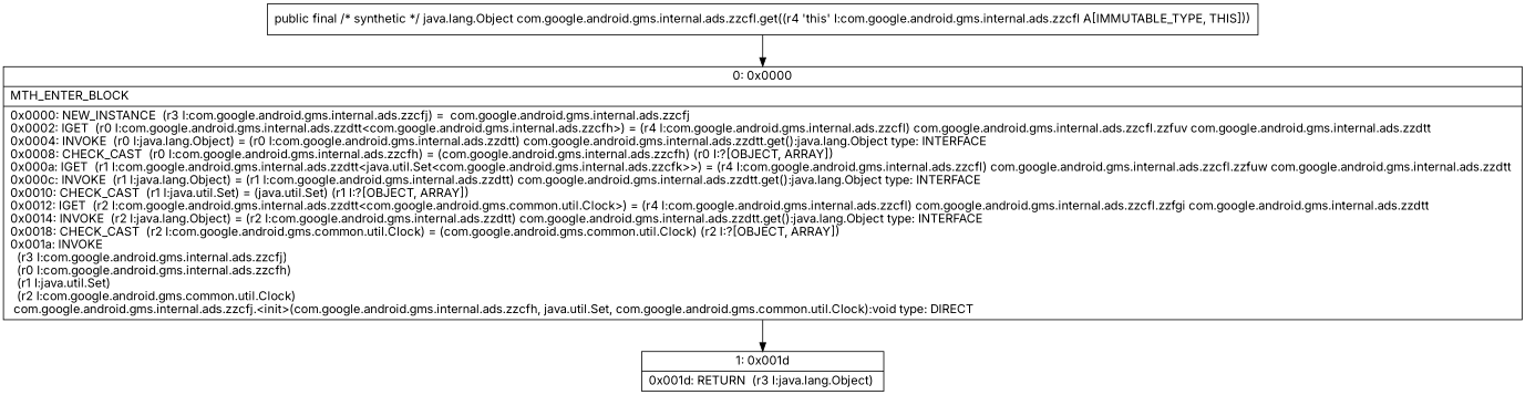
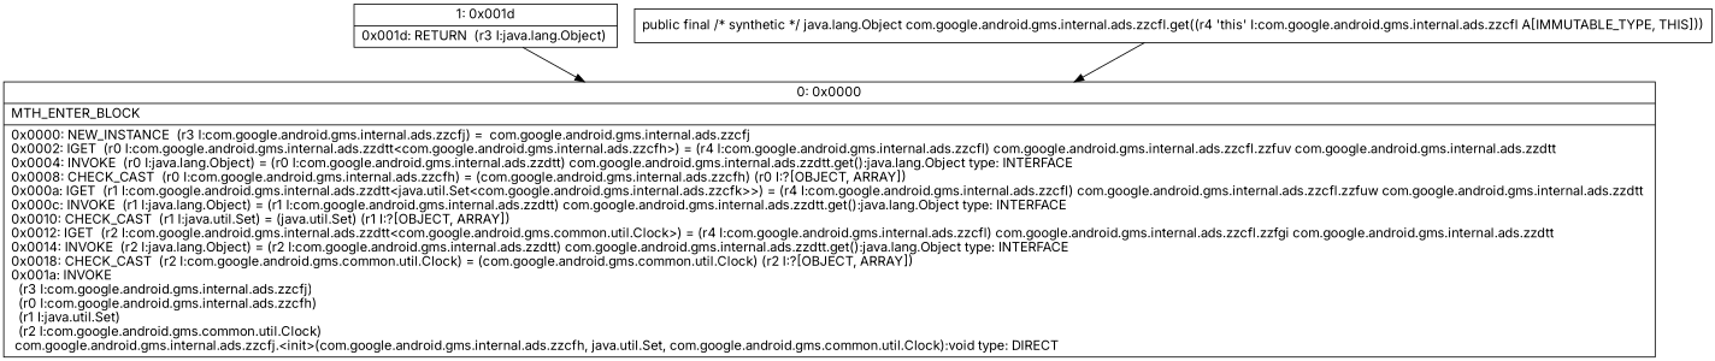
  digraph {
    fontname=Inter
    node [shape=record fontname=Inter]
    edge [fontname=Inter]
    n1 [label="{0\:\ 0x0000|MTH_ENTER_BLOCK\l|0x0000: NEW_INSTANCE  (r3 I:com.google.android.gms.internal.ads.zzcfj) =  com.google.android.gms.internal.ads.zzcfj \l0x0002: IGET  (r0 I:com.google.android.gms.internal.ads.zzdtt\<com.google.android.gms.internal.ads.zzcfh\>) = (r4 I:com.google.android.gms.internal.ads.zzcfl) com.google.android.gms.internal.ads.zzcfl.zzfuv com.google.android.gms.internal.ads.zzdtt \l0x0004: INVOKE  (r0 I:java.lang.Object) = (r0 I:com.google.android.gms.internal.ads.zzdtt) com.google.android.gms.internal.ads.zzdtt.get():java.lang.Object type: INTERFACE \l0x0008: CHECK_CAST  (r0 I:com.google.android.gms.internal.ads.zzcfh) = (com.google.android.gms.internal.ads.zzcfh) (r0 I:?[OBJECT, ARRAY]) \l0x000a: IGET  (r1 I:com.google.android.gms.internal.ads.zzdtt\<java.util.Set\<com.google.android.gms.internal.ads.zzcfk\>\>) = (r4 I:com.google.android.gms.internal.ads.zzcfl) com.google.android.gms.internal.ads.zzcfl.zzfuw com.google.android.gms.internal.ads.zzdtt \l0x000c: INVOKE  (r1 I:java.lang.Object) = (r1 I:com.google.android.gms.internal.ads.zzdtt) com.google.android.gms.internal.ads.zzdtt.get():java.lang.Object type: INTERFACE \l0x0010: CHECK_CAST  (r1 I:java.util.Set) = (java.util.Set) (r1 I:?[OBJECT, ARRAY]) \l0x0012: IGET  (r2 I:com.google.android.gms.internal.ads.zzdtt\<com.google.android.gms.common.util.Clock\>) = (r4 I:com.google.android.gms.internal.ads.zzcfl) com.google.android.gms.internal.ads.zzcfl.zzfgi com.google.android.gms.internal.ads.zzdtt \l0x0014: INVOKE  (r2 I:java.lang.Object) = (r2 I:com.google.android.gms.internal.ads.zzdtt) com.google.android.gms.internal.ads.zzdtt.get():java.lang.Object type: INTERFACE \l0x0018: CHECK_CAST  (r2 I:com.google.android.gms.common.util.Clock) = (com.google.android.gms.common.util.Clock) (r2 I:?[OBJECT, ARRAY]) \l0x001a: INVOKE  \l  (r3 I:com.google.android.gms.internal.ads.zzcfj)\l  (r0 I:com.google.android.gms.internal.ads.zzcfh)\l  (r1 I:java.util.Set)\l  (r2 I:com.google.android.gms.common.util.Clock)\l com.google.android.gms.internal.ads.zzcfj.\<init\>(com.google.android.gms.internal.ads.zzcfh, java.util.Set, com.google.android.gms.common.util.Clock):void type: DIRECT \l}"]
    n2 [label="{1\:\ 0x001d|0x001d: RETURN  (r3 I:java.lang.Object) \l}"]
    n3 [label="{public final \/* synthetic *\/ java.lang.Object com.google.android.gms.internal.ads.zzcfl.get((r4 'this' I:com.google.android.gms.internal.ads.zzcfl A[IMMUTABLE_TYPE, THIS])) }"]
-   n1 -> n2
+   n2 -> n1
    n3 -> n1
  }
